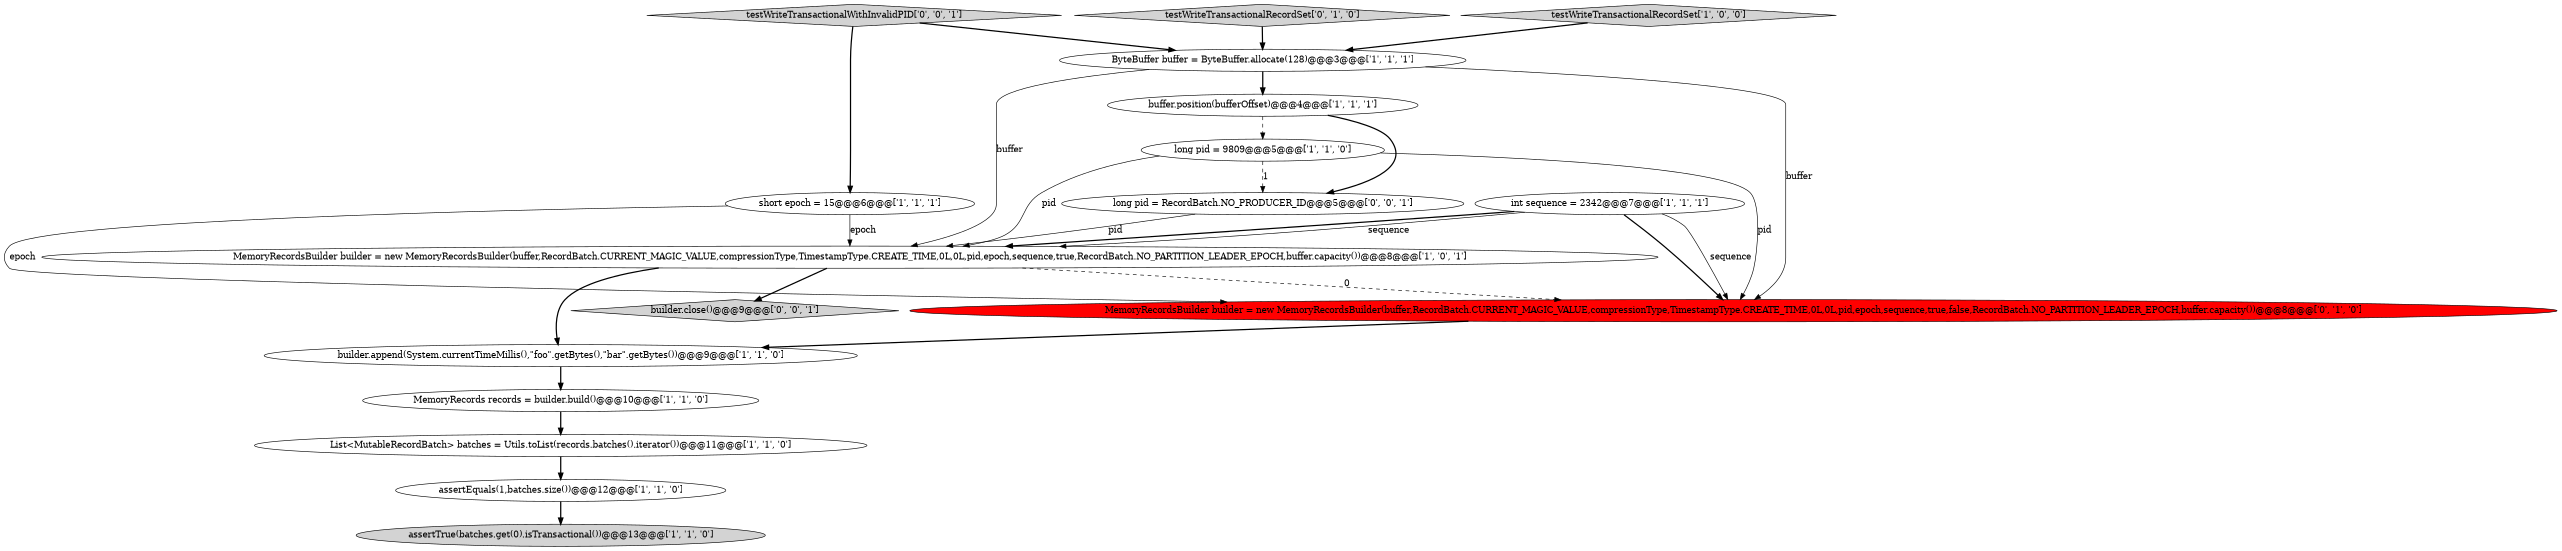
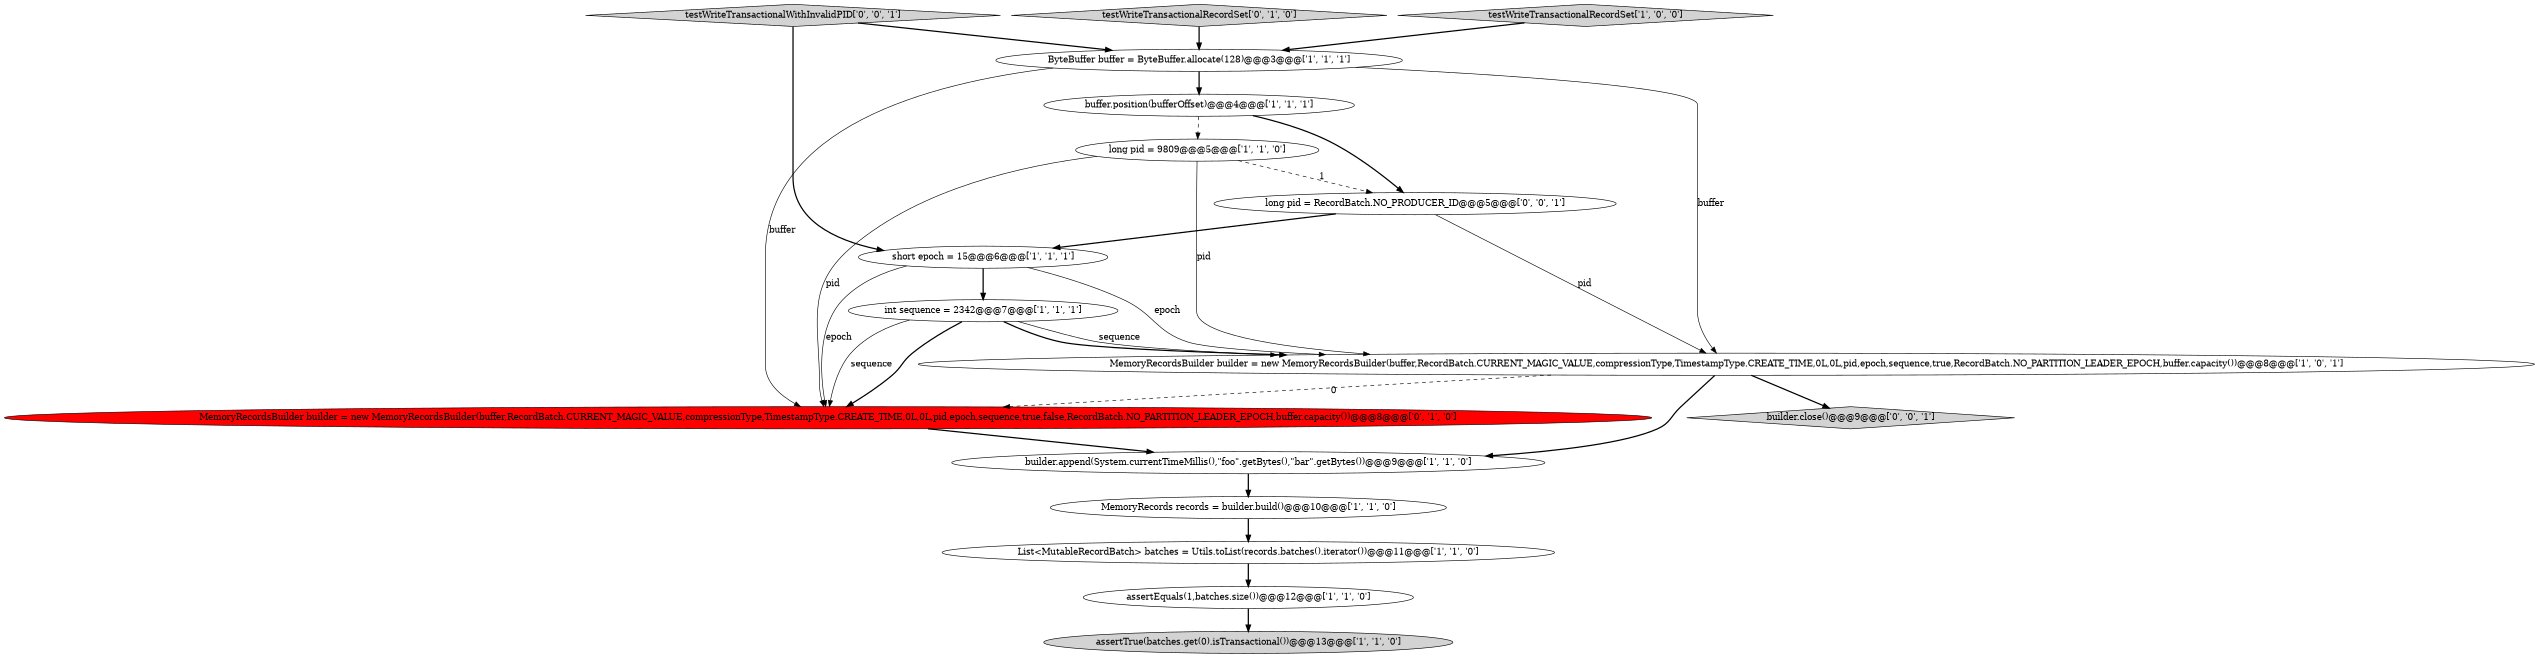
  digraph {
    node [fillcolor=white shape=ellipse style=filled]
    edge [style=bold]
    n1 [fillcolor=lightgray label="testWriteTransactionalRecordSet['1', '0', '0']" shape=diamond]
    n2 [label="ByteBuffer buffer = ByteBuffer.allocate(128)@@@3@@@['1', '1', '1']"]
    n3 [fillcolor=red label="MemoryRecordsBuilder builder = new MemoryRecordsBuilder(buffer,RecordBatch.CURRENT_MAGIC_VALUE,compressionType,TimestampType.CREATE_TIME,0L,0L,pid,epoch,sequence,true,false,RecordBatch.NO_PARTITION_LEADER_EPOCH,buffer.capacity())@@@8@@@['0', '1', '0']"]
    n4 [label="MemoryRecordsBuilder builder = new MemoryRecordsBuilder(buffer,RecordBatch.CURRENT_MAGIC_VALUE,compressionType,TimestampType.CREATE_TIME,0L,0L,pid,epoch,sequence,true,RecordBatch.NO_PARTITION_LEADER_EPOCH,buffer.capacity())@@@8@@@['1', '0', '1']"]
    n5 [label="buffer.position(bufferOffset)@@@4@@@['1', '1', '1']"]
    n6 [label="short epoch = 15@@@6@@@['1', '1', '1']"]
    n7 [label="int sequence = 2342@@@7@@@['1', '1', '1']"]
    n8 [label="builder.append(System.currentTimeMillis(),\"foo\".getBytes(),\"bar\".getBytes())@@@9@@@['1', '1', '0']"]
    n9 [fillcolor=lightgray label="builder.close()@@@9@@@['0', '0', '1']" shape=diamond]
    n10 [label="MemoryRecords records = builder.build()@@@10@@@['1', '1', '0']"]
    n11 [label="List<MutableRecordBatch> batches = Utils.toList(records.batches().iterator())@@@11@@@['1', '1', '0']"]
    n12 [label="assertEquals(1,batches.size())@@@12@@@['1', '1', '0']"]
    n13 [fillcolor=lightgray label="assertTrue(batches.get(0).isTransactional())@@@13@@@['1', '1', '0']"]
    n14 [label="long pid = RecordBatch.NO_PRODUCER_ID@@@5@@@['0', '0', '1']"]
    n15 [label="long pid = 9809@@@5@@@['1', '1', '0']"]
    n16 [fillcolor=lightgray label="testWriteTransactionalWithInvalidPID['0', '0', '1']" shape=diamond]
    n17 [fillcolor=lightgray label="testWriteTransactionalRecordSet['0', '1', '0']" shape=diamond]
    n1 -> n2
    n2 -> n3 [label=buffer style=solid]
    n2 -> n4 [label=buffer style=solid]
    n2 -> n5
    n3 -> n8
    n4 -> n3 [label=0 style=dashed]
    n4 -> n8
    n4 -> n9
    n5 -> n14
    n5 -> n15 [style=dashed]
    n6 -> n3 [label=epoch style=solid]
    n6 -> n4 [label=epoch style=solid]
+   n6 -> n7
    n7 -> n3 [label=sequence style=solid]
    n7 -> n3
    n7 -> n4
    n7 -> n4 [label=sequence style=solid]
    n8 -> n10
    n10 -> n11
    n11 -> n12
    n12 -> n13
    n14 -> n4 [label=pid style=solid]
+   n14 -> n6
    n15 -> n3 [label=pid style=solid]
    n15 -> n4 [label=pid style=solid]
    n15 -> n14 [label=1 style=dashed]
    n16 -> n2
    n16 -> n6
    n17 -> n2
  }
